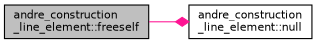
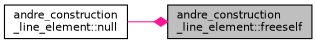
  digraph {
    rankdir=LR
    node [color=black fontname=Helvetica fontsize=10 shape=record style=filled]
    n1 [fillcolor=grey75 fontcolor=black height=0.2 label="andre_construction\l_line_element::freeself" width=0.4]
    n2 [fillcolor=white height=0.2 label="andre_construction\l_line_element::null" width=0.4]
-   n1 -> n2 [color=deeppink fontname=Helvetica fontsize=10 labelfontname=Helvetica labelfontsize=10 style=solid arrowhead=diamond]
+   n2 -> n1 [color=deeppink fontname=Helvetica fontsize=10 labelfontname=Helvetica labelfontsize=10 style=solid arrowhead=diamond]
  }
